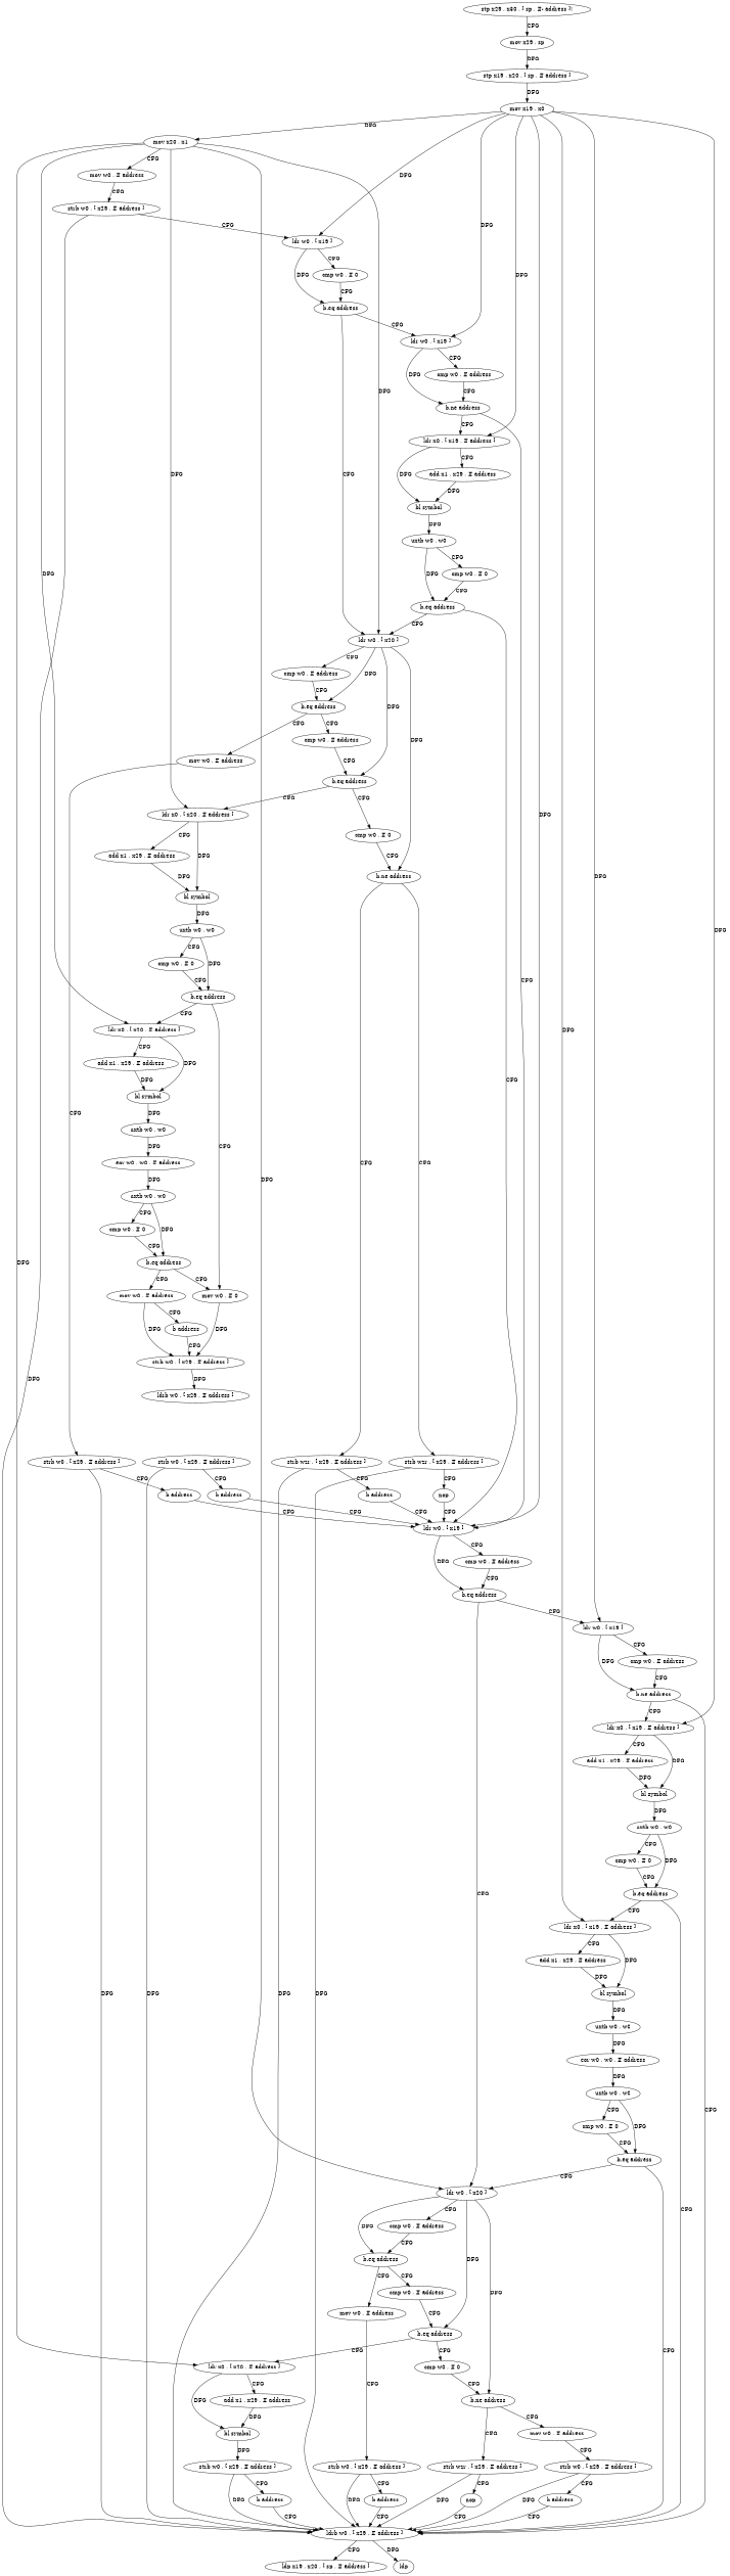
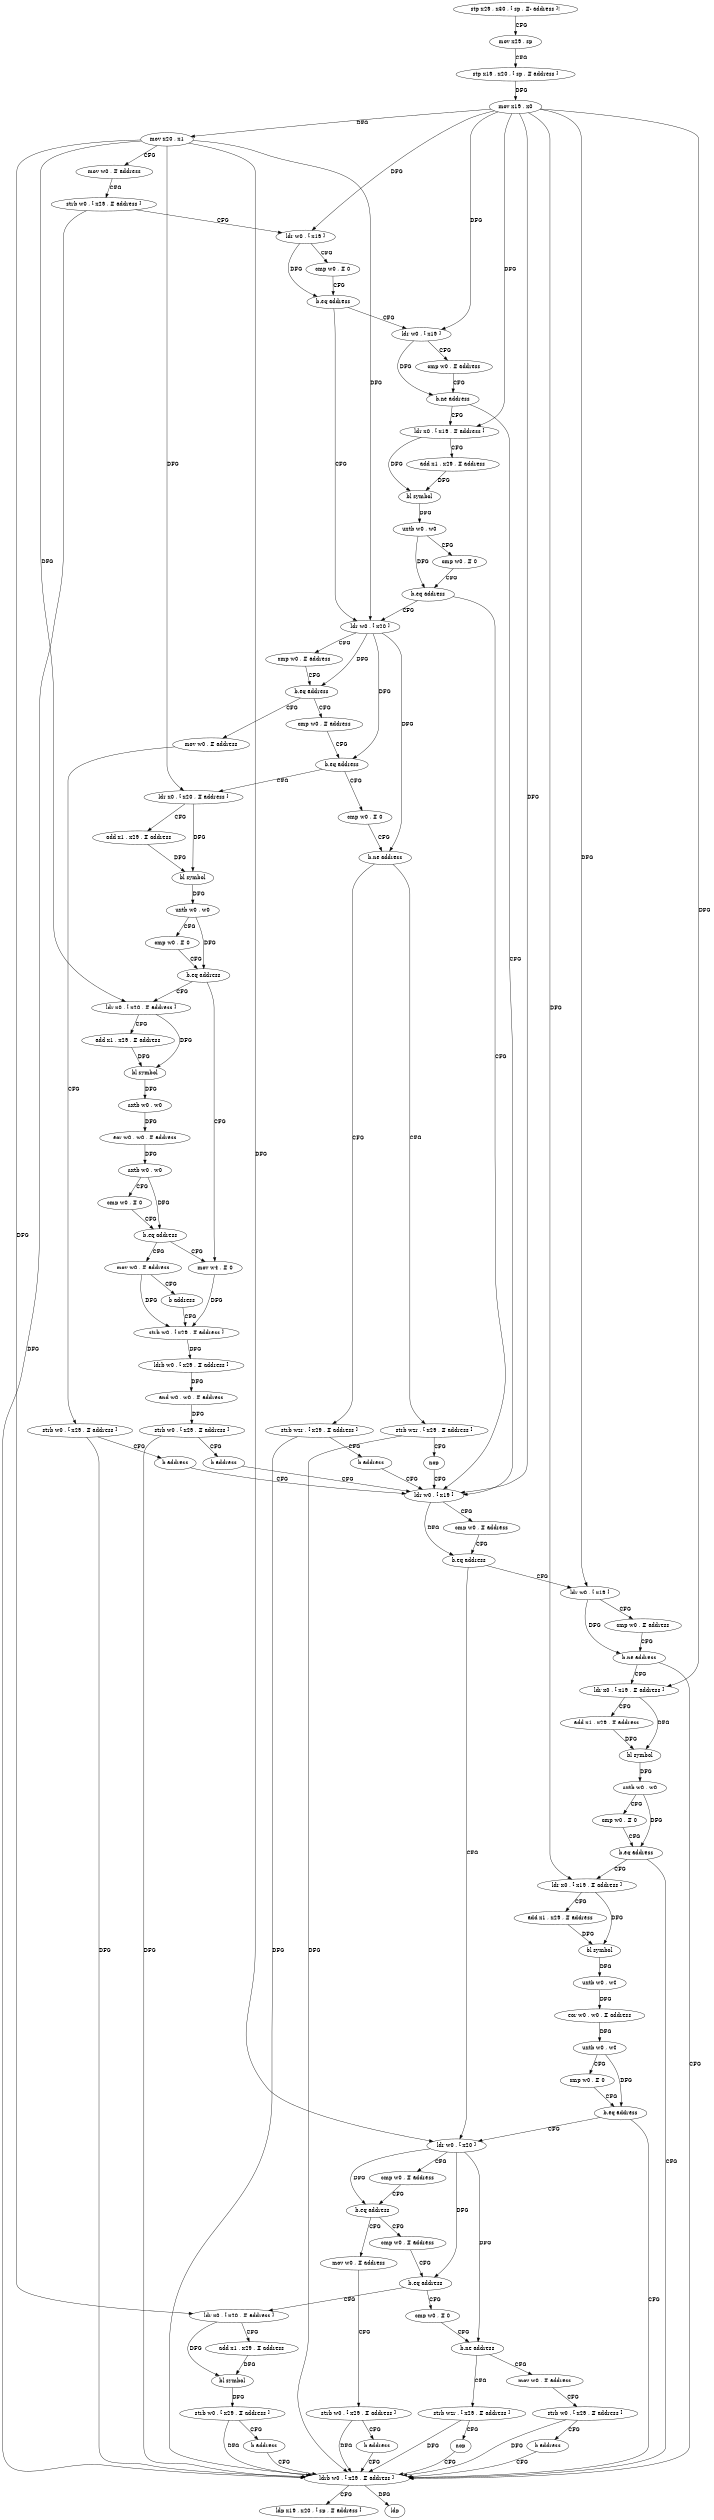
  digraph {
    n1 [label="stp x29 , x30 , [ sp , #- address ]!"]
    n2 [label="mov x29 , sp"]
    n3 [label="stp x19 , x20 , [ sp , # address ]"]
    n4 [label="mov x19 , x0"]
    n5 [label="mov x20 , x1"]
    n6 [label="ldr w0 , [ x19 ]"]
    n7 [label="ldr w0 , [ x19 ]"]
    n8 [label="ldr w0 , [ x19 ]"]
    n9 [label="ldr x0 , [ x19 , # address ]"]
    n10 [label="ldr w0 , [ x19 ]"]
    n11 [label="ldr x0 , [ x19 , # address ]"]
    n12 [label="ldr x0 , [ x19 , # address ]"]
    n13 [label="mov w0 , # address"]
    n14 [label="ldr w0 , [ x20 ]"]
    n15 [label="ldr x0 , [ x20 , # address ]"]
    n16 [label="ldr w0 , [ x20 ]"]
    n17 [label="ldr x0 , [ x20 , # address ]"]
    n18 [label="ldr x0 , [ x20 , # address ]"]
    n19 [label="cmp w0 , # 0"]
    n20 [label="b.eq address"]
    n21 [label="cmp w0 , # address"]
    n22 [label="b.ne address"]
    n23 [label="cmp w0 , # address"]
    n24 [label="b.eq address"]
    n25 [label="add x1 , x29 , # address"]
    n26 [label="bl symbol"]
    n27 [label="cmp w0 , # address"]
    n28 [label="b.ne address"]
    n29 [label="add x1 , x29 , # address"]
    n30 [label="bl symbol"]
    n31 [label="add x1 , x29 , # address"]
    n32 [label="bl symbol"]
    n33 [label="strb w0 , [ x29 , # address ]"]
    n34 [label="cmp w0 , # address"]
    n35 [label="b.eq address"]
    n36 [label="b.eq address"]
    n37 [label="b.ne address"]
    n38 [label="add x1 , x29 , # address"]
    n39 [label="bl symbol"]
    n40 [label="cmp w0 , # address"]
    n41 [label="b.eq address"]
    n42 [label="b.eq address"]
    n43 [label="b.ne address"]
    n44 [label="add x1 , x29 , # address"]
    n45 [label="bl symbol"]
    n46 [label="add x1 , x29 , # address"]
    n47 [label="bl symbol"]
    n48 [label="ldrb w0 , [ x29 , # address ]"]
    n49 [label="ldp x19 , x20 , [ sp , # address ]"]
    n50 [label=ldp]
    n51 [label="mov w0 , # address"]
    n52 [label="cmp w0 , # address"]
    n53 [label="cmp w0 , # 0"]
    n54 [label="strb wzr , [ x29 , # address ]"]
    n55 [label="strb wzr , [ x29 , # address ]"]
    n56 [label="strb w0 , [ x29 , # address ]"]
    n57 [label="b address"]
    n58 [label="uxtb w0 , w0"]
    n59 [label="uxtb w0 , w0"]
    n60 [label="mov w0 , # address"]
    n61 [label="cmp w0 , # address"]
    n62 [label="cmp w0 , # 0"]
    n63 [label="strb wzr , [ x29 , # address ]"]
    n64 [label="mov w0 , # address"]
    n65 [label="cmp w0 , # 0"]
    n66 [label="b.eq address"]
    n67 [label="cmp w0 , # 0"]
    n68 [label="b.eq address"]
-   n69 [label="mov w0 , # 0"]
+   n69 [label="mov w4 , # 0"]
    n70 [label="strb w0 , [ x29 , # address ]"]
    n71 [label="ldrb w0 , [ x29 , # address ]"]
    n72 [label="uxtb w0 , w0"]
    n73 [label=nop]
    n74 [label="b address"]
    n75 [label="strb w0 , [ x29 , # address ]"]
    n76 [label="b address"]
    n77 [label="uxtb w0 , w0"]
+   n78 [label="and w0 , w0 , # address"]
    n79 [label="eor w0 , w0 , # address"]
    n80 [label="uxtb w0 , w0"]
    n81 [label="cmp w0 , # 0"]
    n82 [label="b.eq address"]
    n83 [label="mov w0 , # address"]
    n84 [label="b address"]
    n85 [label="strb w0 , [ x29 , # address ]"]
    n86 [label="cmp w0 , # 0"]
    n87 [label="b.eq address"]
    n88 [label="uxtb w0 , w0"]
    n89 [label="b address"]
    n90 [label=nop]
    n91 [label="strb w0 , [ x29 , # address ]"]
    n92 [label="b address"]
    n93 [label="eor w0 , w0 , # address"]
    n94 [label="uxtb w0 , w0"]
    n95 [label="cmp w0 , # 0"]
    n96 [label="b.eq address"]
    n97 [label="strb w0 , [ x29 , # address ]"]
    n98 [label="b address"]
    n1 -> n2 [label=CFG]
-   n2 -> n3 [label=DFG]
+   n2 -> n3 [label=CFG]
    n3 -> n4 [label=DFG]
    n4 -> n5 [label=DFG]
    n4 -> n6 [label=DFG]
    n4 -> n7 [label=DFG]
    n4 -> n8 [label=DFG]
    n4 -> n9 [label=DFG]
    n4 -> n10 [label=DFG]
    n4 -> n11 [label=DFG]
    n4 -> n12 [label=DFG]
    n5 -> n13 [label=CFG]
    n5 -> n14 [label=DFG]
    n5 -> n15 [label=DFG]
    n5 -> n16 [label=DFG]
    n5 -> n17 [label=DFG]
    n5 -> n18 [label=DFG]
    n6 -> n19 [label=CFG]
    n6 -> n20 [label=DFG]
    n7 -> n21 [label=CFG]
    n7 -> n22 [label=DFG]
    n8 -> n23 [label=CFG]
    n8 -> n24 [label=DFG]
    n9 -> n25 [label=CFG]
    n9 -> n26 [label=DFG]
    n10 -> n27 [label=CFG]
    n10 -> n28 [label=DFG]
    n11 -> n29 [label=CFG]
    n11 -> n30 [label=DFG]
    n12 -> n31 [label=CFG]
    n12 -> n32 [label=DFG]
    n13 -> n33 [label=CFG]
    n14 -> n34 [label=CFG]
    n14 -> n35 [label=DFG]
    n14 -> n36 [label=DFG]
    n14 -> n37 [label=DFG]
    n15 -> n38 [label=CFG]
    n15 -> n39 [label=DFG]
    n16 -> n40 [label=CFG]
    n16 -> n41 [label=DFG]
    n16 -> n42 [label=DFG]
    n16 -> n43 [label=DFG]
    n17 -> n44 [label=CFG]
    n17 -> n45 [label=DFG]
    n18 -> n46 [label=CFG]
    n18 -> n47 [label=DFG]
    n19 -> n20 [label=CFG]
    n20 -> n7 [label=CFG]
    n20 -> n14 [label=CFG]
    n21 -> n22 [label=CFG]
    n22 -> n8 [label=CFG]
    n22 -> n9 [label=CFG]
    n23 -> n24 [label=CFG]
    n24 -> n10 [label=CFG]
    n24 -> n16 [label=CFG]
    n25 -> n26 [label=DFG]
    n26 -> n58 [label=DFG]
    n27 -> n28 [label=CFG]
    n28 -> n11 [label=CFG]
    n28 -> n48 [label=CFG]
    n29 -> n30 [label=DFG]
    n30 -> n77 [label=DFG]
    n31 -> n32 [label=DFG]
    n32 -> n88 [label=DFG]
    n33 -> n6 [label=CFG]
    n33 -> n48 [label=DFG]
    n34 -> n35 [label=CFG]
    n35 -> n51 [label=CFG]
    n35 -> n52 [label=CFG]
    n36 -> n15 [label=CFG]
    n36 -> n53 [label=CFG]
    n37 -> n54 [label=CFG]
    n37 -> n55 [label=CFG]
    n38 -> n39 [label=DFG]
    n39 -> n59 [label=DFG]
    n40 -> n41 [label=CFG]
    n41 -> n60 [label=CFG]
    n41 -> n61 [label=CFG]
    n42 -> n18 [label=CFG]
    n42 -> n62 [label=CFG]
    n43 -> n63 [label=CFG]
    n43 -> n64 [label=CFG]
    n44 -> n45 [label=DFG]
    n45 -> n72 [label=DFG]
    n46 -> n47 [label=DFG]
    n47 -> n85 [label=DFG]
    n48 -> n49 [label=CFG]
    n48 -> n50 [label=DFG]
    n51 -> n56 [label=CFG]
    n52 -> n36 [label=CFG]
    n53 -> n37 [label=CFG]
    n54 -> n48 [label=DFG]
    n54 -> n73 [label=CFG]
    n55 -> n48 [label=DFG]
    n55 -> n74 [label=CFG]
    n56 -> n48 [label=DFG]
    n56 -> n57 [label=CFG]
    n57 -> n8 [label=CFG]
    n58 -> n65 [label=CFG]
    n58 -> n66 [label=DFG]
    n59 -> n67 [label=CFG]
    n59 -> n68 [label=DFG]
    n60 -> n75 [label=CFG]
    n61 -> n42 [label=CFG]
    n62 -> n43 [label=CFG]
    n63 -> n48 [label=DFG]
    n63 -> n90 [label=CFG]
    n64 -> n91 [label=CFG]
    n65 -> n66 [label=CFG]
    n66 -> n8 [label=CFG]
    n66 -> n14 [label=CFG]
    n67 -> n68 [label=CFG]
    n68 -> n17 [label=CFG]
    n68 -> n69 [label=CFG]
    n69 -> n70 [label=DFG]
    n70 -> n71 [label=DFG]
+   n71 -> n78 [label=DFG]
    n72 -> n79 [label=DFG]
    n73 -> n8 [label=CFG]
    n74 -> n8 [label=CFG]
    n75 -> n48 [label=DFG]
    n75 -> n76 [label=CFG]
    n76 -> n48 [label=CFG]
    n77 -> n86 [label=CFG]
    n77 -> n87 [label=DFG]
+   n78 -> n97 [label=DFG]
    n79 -> n80 [label=DFG]
    n80 -> n81 [label=CFG]
    n80 -> n82 [label=DFG]
    n81 -> n82 [label=CFG]
    n82 -> n69 [label=CFG]
    n82 -> n83 [label=CFG]
    n83 -> n70 [label=DFG]
    n83 -> n84 [label=CFG]
    n84 -> n70 [label=CFG]
    n85 -> n48 [label=DFG]
    n85 -> n89 [label=CFG]
    n86 -> n87 [label=CFG]
    n87 -> n12 [label=CFG]
    n87 -> n48 [label=CFG]
    n88 -> n93 [label=DFG]
    n89 -> n48 [label=CFG]
    n90 -> n48 [label=CFG]
    n91 -> n48 [label=DFG]
    n91 -> n92 [label=CFG]
    n92 -> n48 [label=CFG]
    n93 -> n94 [label=DFG]
    n94 -> n95 [label=CFG]
    n94 -> n96 [label=DFG]
    n95 -> n96 [label=CFG]
    n96 -> n16 [label=CFG]
    n96 -> n48 [label=CFG]
    n97 -> n48 [label=DFG]
    n97 -> n98 [label=CFG]
    n98 -> n8 [label=CFG]
  }
